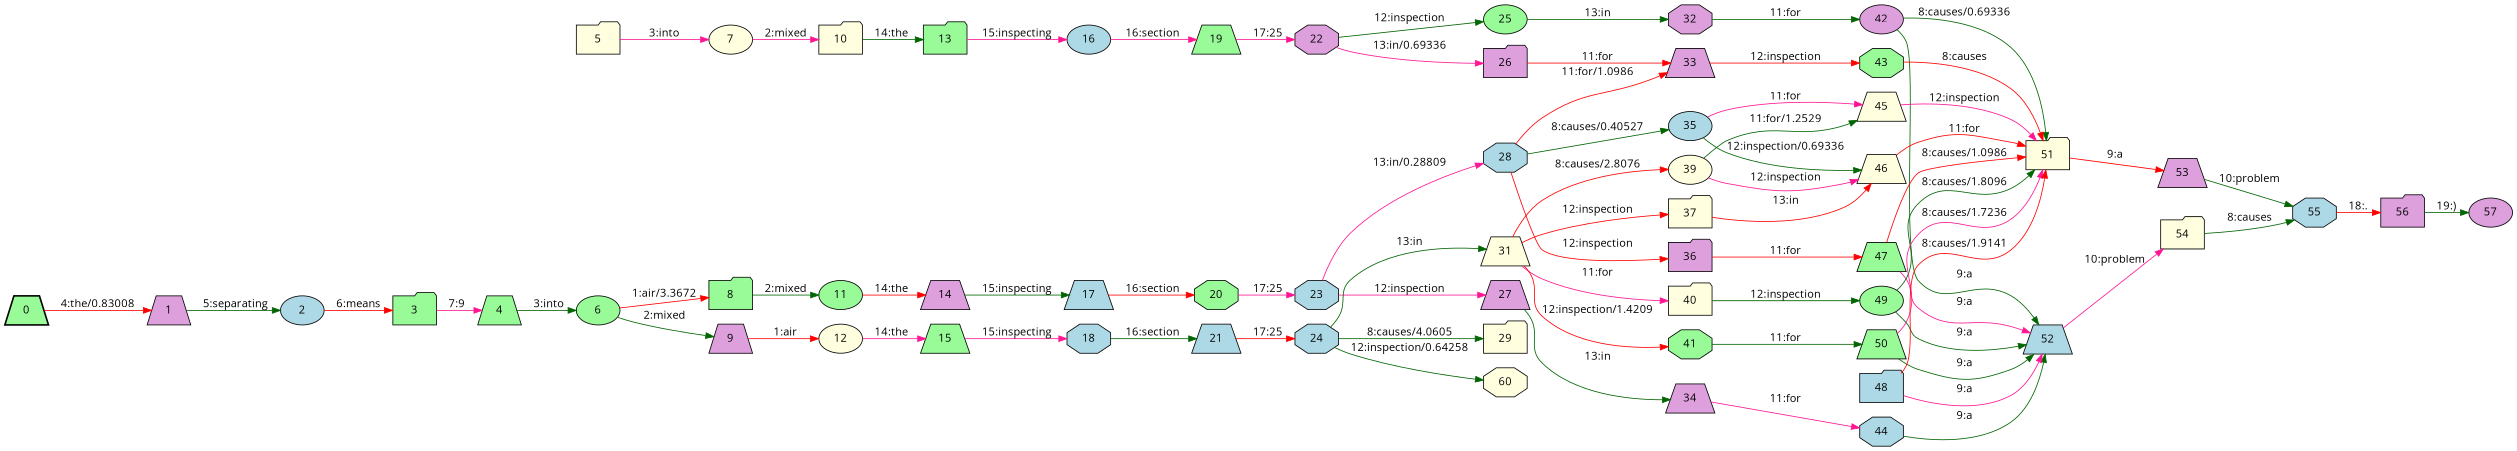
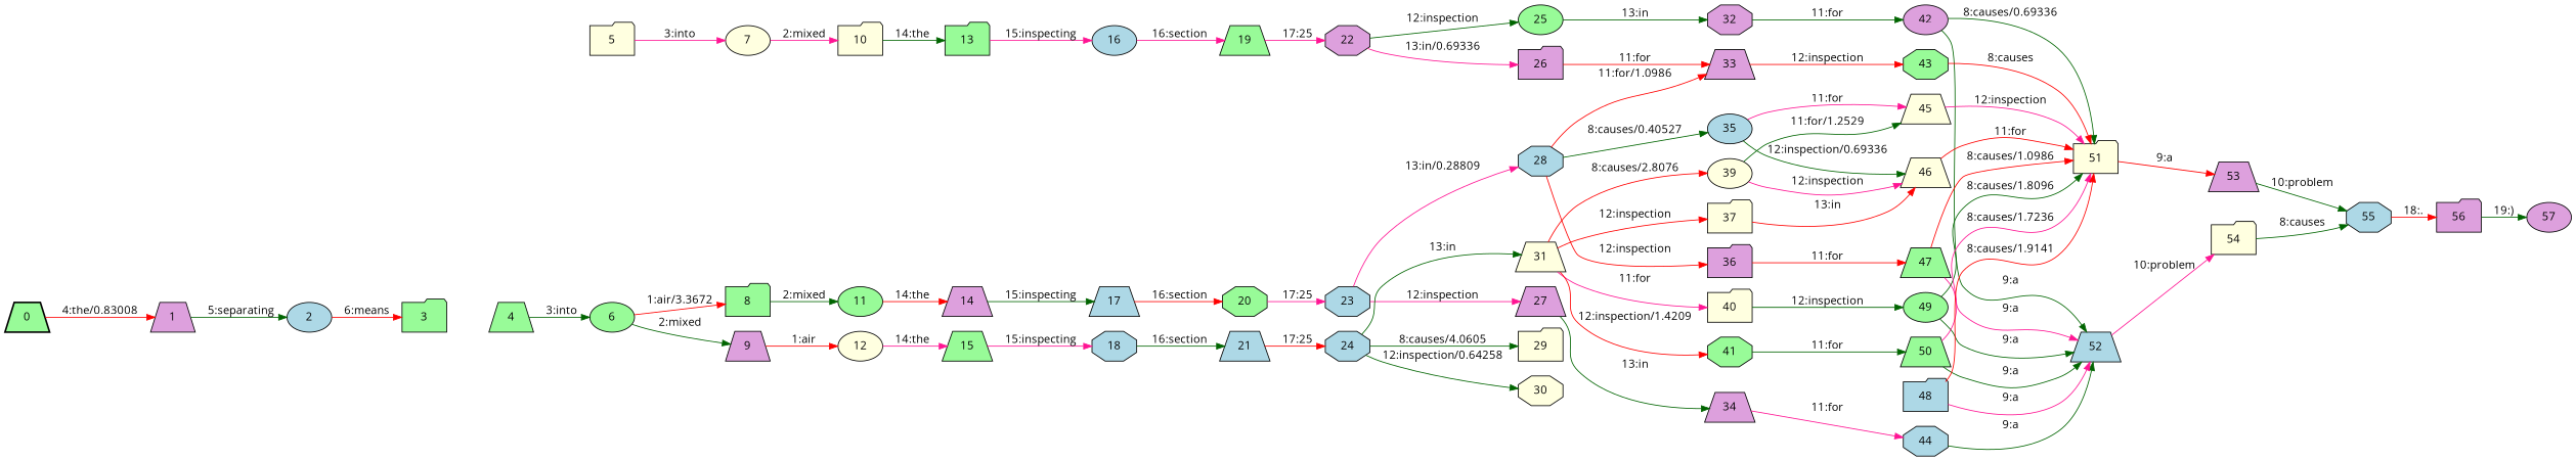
  digraph {
    fontname="Open Sans"
    nodesep=0.25
    rankdir=LR
    ranksep=0.4
    node [fillcolor=palegreen fontname="Open Sans" fontsize=14 shape=trapezium style="solid,filled"]
    edge [color=darkgreen fontname="Open Sans" fontsize=14]
    n1 [label=0 style="bold,filled"]
    n2 [fillcolor=plum label=1]
    n3 [fillcolor=lightblue label=2 shape=ellipse]
    n4 [label=3 shape=folder]
    n5 [label=4]
    n6 [label=6 shape=ellipse]
    n7 [fillcolor=lightyellow label=5 shape=folder]
    n8 [fillcolor=lightyellow label=7 shape=ellipse]
    n9 [label=8 shape=folder]
    n10 [fillcolor=plum label=9]
    n11 [fillcolor=lightyellow label=10 shape=folder]
    n12 [label=11 shape=ellipse]
    n13 [fillcolor=lightyellow label=12 shape=ellipse]
    n14 [label=13 shape=folder]
    n15 [fillcolor=plum label=14]
    n16 [label=15]
    n17 [fillcolor=lightblue label=16 shape=ellipse]
    n18 [fillcolor=lightblue label=17]
    n19 [fillcolor=lightblue label=18 shape=octagon]
    n20 [label=19]
    n21 [label=20 shape=octagon]
    n22 [fillcolor=lightblue label=21]
    n23 [fillcolor=plum label=22 shape=octagon]
    n24 [fillcolor=lightblue label=23 shape=octagon]
    n25 [fillcolor=lightblue label=24 shape=octagon]
    n26 [label=25 shape=ellipse]
    n27 [fillcolor=plum label=26 shape=folder]
    n28 [fillcolor=plum label=27]
    n29 [fillcolor=lightblue label=28 shape=octagon]
    n30 [fillcolor=lightyellow label=29 shape=folder]
-   n31 [fillcolor=lightyellow label=60 shape=octagon]
+   n31 [fillcolor=lightyellow label=30 shape=octagon]
    n32 [fillcolor=lightyellow label=31]
    n33 [fillcolor=plum label=32 shape=octagon]
    n34 [fillcolor=plum label=33]
    n35 [fillcolor=plum label=34]
    n36 [fillcolor=lightblue label=35 shape=ellipse]
    n37 [fillcolor=plum label=36 shape=folder]
    n38 [fillcolor=lightyellow label=37 shape=folder]
    n39 [fillcolor=lightyellow label=39 shape=ellipse]
    n40 [fillcolor=lightyellow label=40 shape=folder]
    n41 [label=41 shape=octagon]
    n42 [fillcolor=plum label=42 shape=ellipse]
    n43 [label=43 shape=octagon]
    n44 [fillcolor=lightblue label=44 shape=octagon]
    n45 [fillcolor=lightyellow label=45]
    n46 [fillcolor=lightyellow label=46]
    n47 [label=47]
    n48 [label=49 shape=ellipse]
    n49 [label=50]
    n50 [fillcolor=lightyellow label=51 shape=folder]
    n51 [fillcolor=lightblue label=52]
    n52 [fillcolor=lightblue label=48 shape=folder]
    n53 [fillcolor=plum label=53]
    n54 [fillcolor=lightyellow label=54 shape=folder]
    n55 [fillcolor=lightblue label=55 shape=octagon]
    n56 [fillcolor=plum label=56 shape=folder]
    n57 [fillcolor=plum label=57 shape=ellipse]
    n1 -> n2 [color=red label="4:the/0.83008"]
    n2 -> n3 [label="5:separating"]
    n3 -> n4 [color=red label="6:means"]
-   n4 -> n5 [color=deeppink label="7:9"]
    n5 -> n6 [label="3:into"]
    n6 -> n9 [color=red label="1:air/3.3672"]
    n6 -> n10 [label="2:mixed"]
    n7 -> n8 [color=deeppink label="3:into"]
    n8 -> n11 [color=deeppink label="2:mixed"]
    n9 -> n12 [label="2:mixed"]
    n10 -> n13 [color=red label="1:air"]
    n11 -> n14 [label="14:the"]
    n12 -> n15 [color=red label="14:the"]
    n13 -> n16 [color=deeppink label="14:the"]
    n14 -> n17 [color=deeppink label="15:inspecting"]
    n15 -> n18 [label="15:inspecting"]
    n16 -> n19 [color=deeppink label="15:inspecting"]
    n17 -> n20 [color=deeppink label="16:section"]
    n18 -> n21 [color=red label="16:section"]
    n19 -> n22 [label="16:section"]
    n20 -> n23 [color=deeppink label="17:25"]
    n21 -> n24 [color=deeppink label="17:25"]
    n22 -> n25 [color=red label="17:25"]
    n23 -> n26 [label="12:inspection"]
    n23 -> n27 [color=deeppink label="13:in/0.69336"]
    n24 -> n28 [color=deeppink label="12:inspection"]
    n24 -> n29 [color=deeppink label="13:in/0.28809"]
    n25 -> n30 [label="8:causes/4.0605"]
    n25 -> n31 [label="12:inspection/0.64258"]
    n25 -> n32 [label="13:in"]
    n26 -> n33 [label="13:in"]
    n27 -> n34 [color=red label="11:for"]
    n28 -> n35 [label="13:in"]
    n29 -> n34 [color=red label="11:for/1.0986"]
    n29 -> n36 [label="8:causes/0.40527"]
    n29 -> n37 [color=red label="12:inspection"]
    n32 -> n38 [color=red label="12:inspection"]
    n32 -> n39 [color=red label="8:causes/2.8076"]
    n32 -> n40 [color=deeppink label="11:for"]
    n32 -> n41 [color=red label="12:inspection/1.4209"]
    n33 -> n42 [label="11:for"]
    n34 -> n43 [color=red label="12:inspection"]
    n35 -> n44 [color=deeppink label="11:for"]
    n36 -> n45 [color=deeppink label="11:for"]
    n36 -> n46 [label="12:inspection/0.69336"]
    n37 -> n47 [color=red label="11:for"]
    n38 -> n46 [color=red label="13:in"]
    n39 -> n45 [label="11:for/1.2529"]
    n39 -> n46 [color=deeppink label="12:inspection"]
    n40 -> n48 [label="12:inspection"]
    n41 -> n49 [label="11:for"]
    n42 -> n50 [label="8:causes/0.69336"]
    n42 -> n51 [label="9:a"]
    n43 -> n50 [color=red label="8:causes"]
    n44 -> n51 [label="9:a"]
    n45 -> n50 [color=deeppink label="12:inspection"]
    n46 -> n50 [color=red label="11:for"]
    n47 -> n50 [color=red label="8:causes/1.0986"]
    n47 -> n51 [color=deeppink label="9:a"]
    n48 -> n50 [label="8:causes/1.8096"]
    n48 -> n51 [label="9:a"]
    n49 -> n50 [color=deeppink label="8:causes/1.7236"]
    n49 -> n51 [label="9:a"]
    n50 -> n53 [color=red label="9:a"]
    n51 -> n54 [color=deeppink label="10:problem"]
    n52 -> n50 [color=red label="8:causes/1.9141"]
    n52 -> n51 [color=deeppink label="9:a"]
    n53 -> n55 [label="10:problem"]
    n54 -> n55 [label="8:causes"]
    n55 -> n56 [color=red label="18:."]
    n56 -> n57 [label="19:)"]
  }
